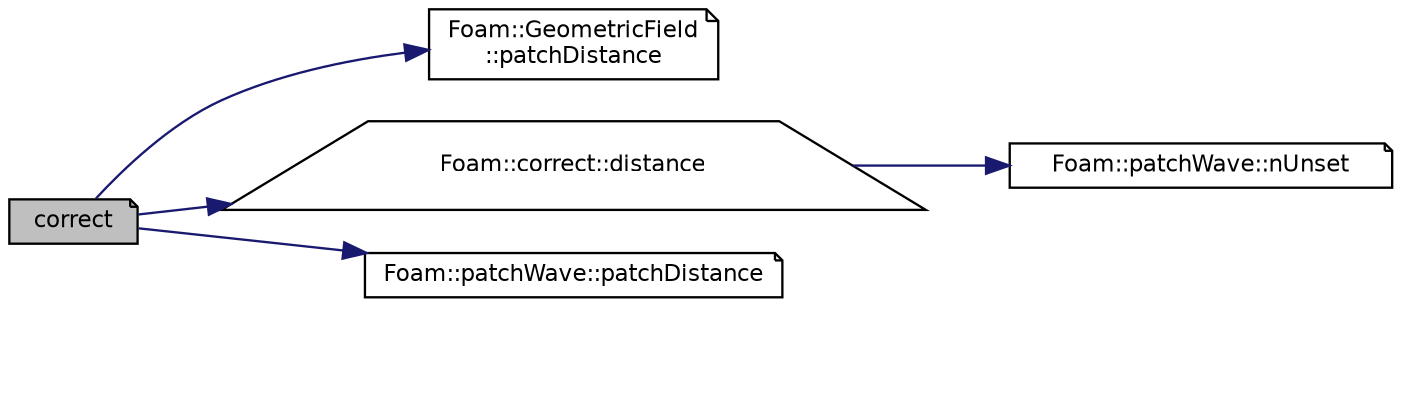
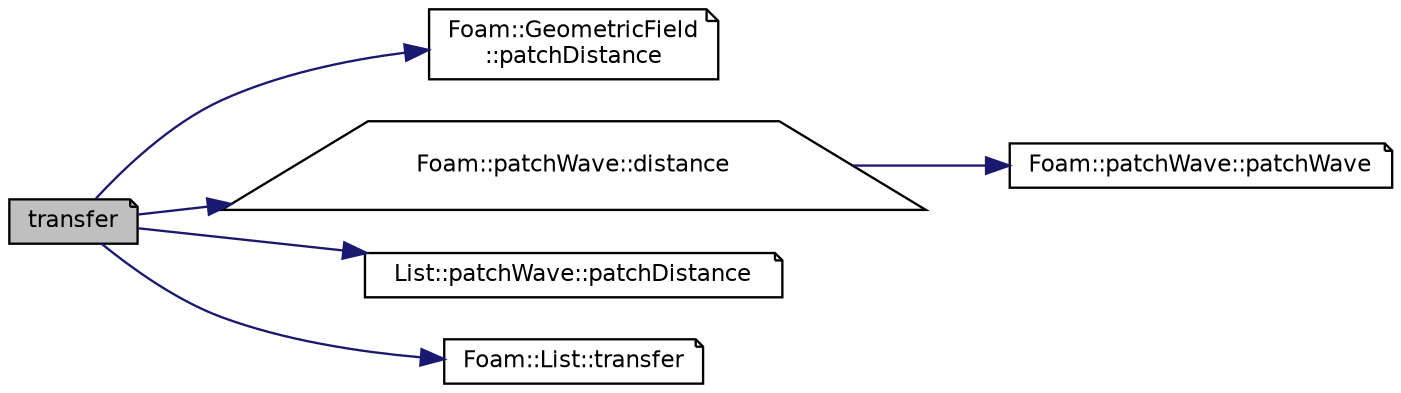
  digraph {
    rankdir=LR
    node [color=black fontname=Helvetica fontsize=10 shape=note]
    edge [color=midnightblue fontname=Helvetica fontsize=10 labelfontname=Helvetica labelfontsize=10 style=solid]
-   n1 [fillcolor=grey75 fontcolor=black height=0.2 label=correct style=filled width=0.4]
+   n1 [fillcolor=grey75 fontcolor=black height=0.2 label=transfer style=filled width=0.4]
    n2 [height=0.2 label="Foam::GeometricField\l::patchDistance" width=0.4]
-   n3 [height=0.2 label="Foam::correct::distance" shape=trapezium width=0.4]
-   n4 [height=0.2 label="Foam::patchWave::patchDistance" width=0.4]
-   n6 [height=0.2 label="Foam::patchWave::nUnset" width=0.4]
+   n3 [height=0.2 label="Foam::patchWave::distance" shape=trapezium width=0.4]
+   n4 [height=0.2 label="List::patchWave::patchDistance" width=0.4]
+   n5 [height=0.2 label="Foam::List::transfer" width=0.4]
+   n6 [height=0.2 label="Foam::patchWave::patchWave" width=0.4]
    n1 -> n2
    n1 -> n3
    n1 -> n4
+   n1 -> n5
    n3 -> n6
  }
